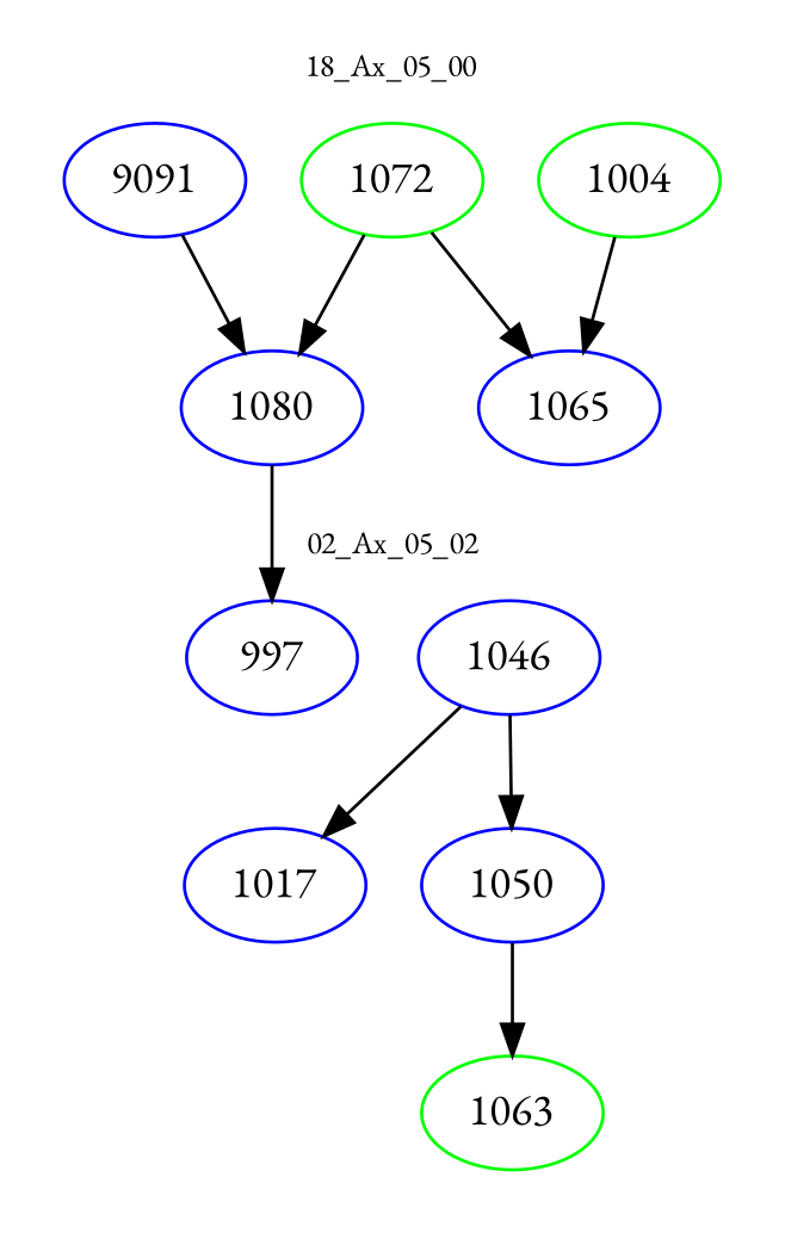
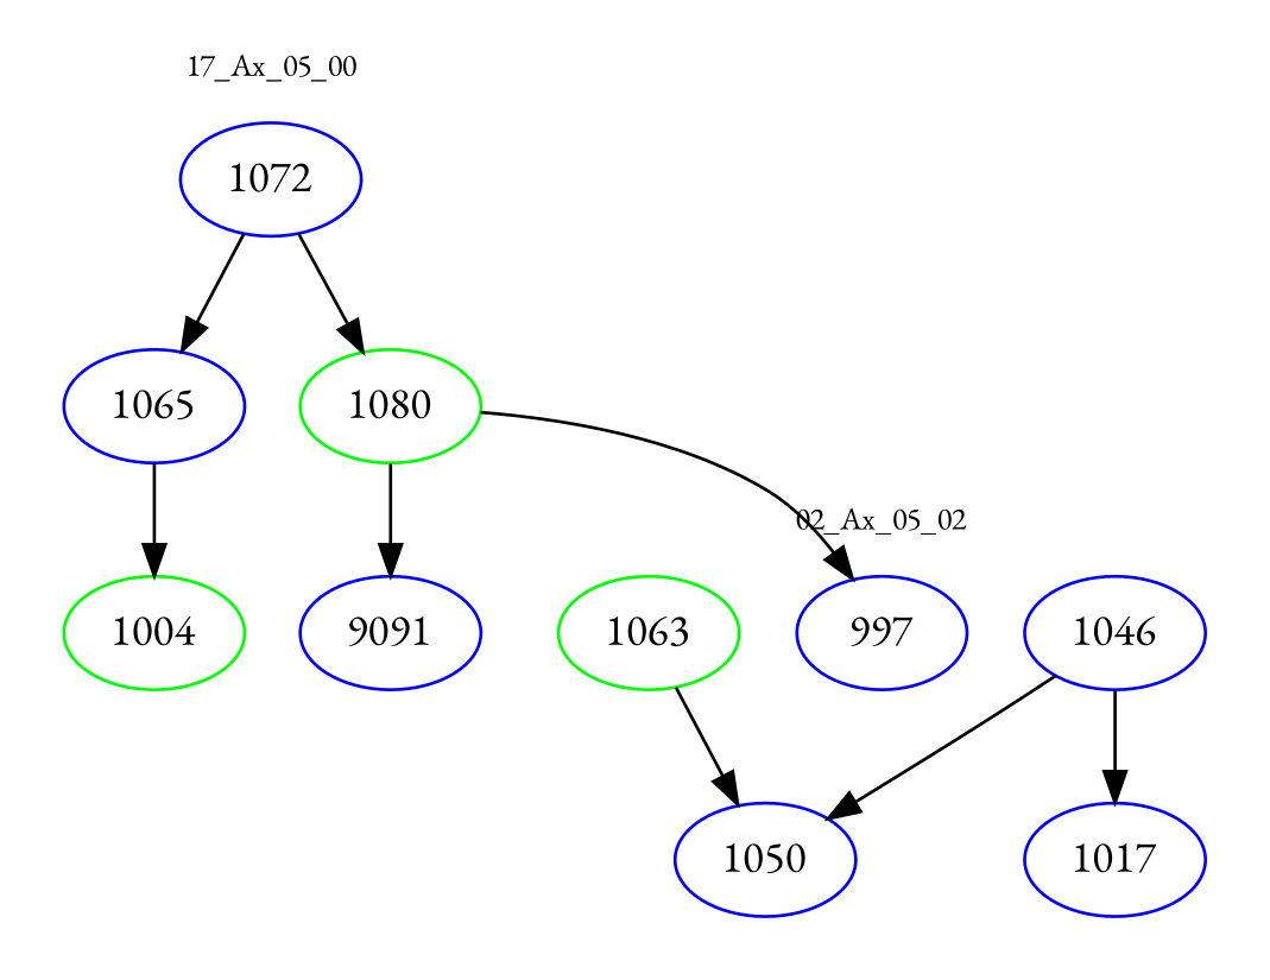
  digraph {
    fontname="EB Garamond"
    node [color=blue fontname="EB Garamond"]
    edge [color=black fontname="EB Garamond"]
-   n1 [color=green label=1072]
+   n1 [label=1072]
    n2 [label=1065]
-   n3 [label=1080]
+   n3 [color=green label=1080]
    n4 [color=green label=1004]
    n5 [label=9091]
    n6 [label=1046]
    n7 [label=1017]
    n8 [label=1050]
    n9 [label=997]
    n10 [color=green label=1063]
    subgraph cluster_1 {
      color=white
      fontsize=10
-     label="18_Ax_05_00"
+     label="17_Ax_05_00"
      n1
      n2
      n3
      n4
      n5
    }
    subgraph cluster_2 {
      color=white
      fontsize=10
      label="02_Ax_05_02"
      n6
      n7
      n8
      n9
      n10
    }
    n1 -> n2
    n1 -> n3
-   n4 -> n2
-   n5 -> n3
+   n2 -> n4
+   n3 -> n5
    n3 -> n9
    n6 -> n7
    n6 -> n8
-   n8 -> n10
+   n10 -> n8
  }
